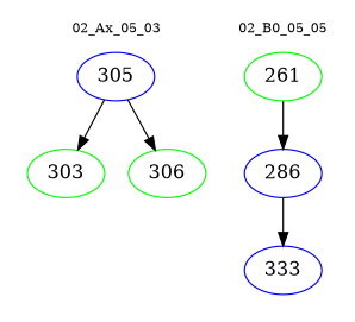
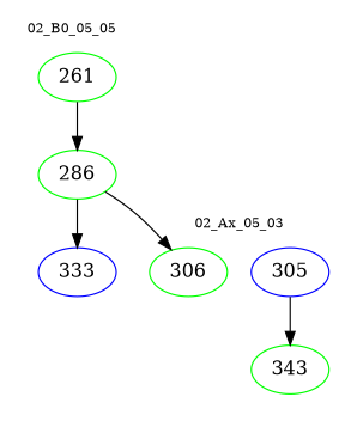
  digraph {
    node [color=blue]
    edge [color=black]
    n1 [label=305]
-   n2 [color=green label=303]
+   n2 [color=green label=343]
    n3 [color=green label=306]
-   n4 [label=286]
+   n4 [color=green label=286]
    n5 [label=333]
    n6 [color=green label=261]
    subgraph cluster_1 {
      color=white
      fontsize=10
      label="02_Ax_05_03"
      n1
      n2
      n3
    }
    subgraph cluster_2 {
      color=white
      fontsize=10
      label="02_B0_05_05"
      n4
      n5
      n6
    }
    n1 -> n2
-   n1 -> n3
+   n4 -> n3
    n4 -> n5
    n6 -> n4
  }
